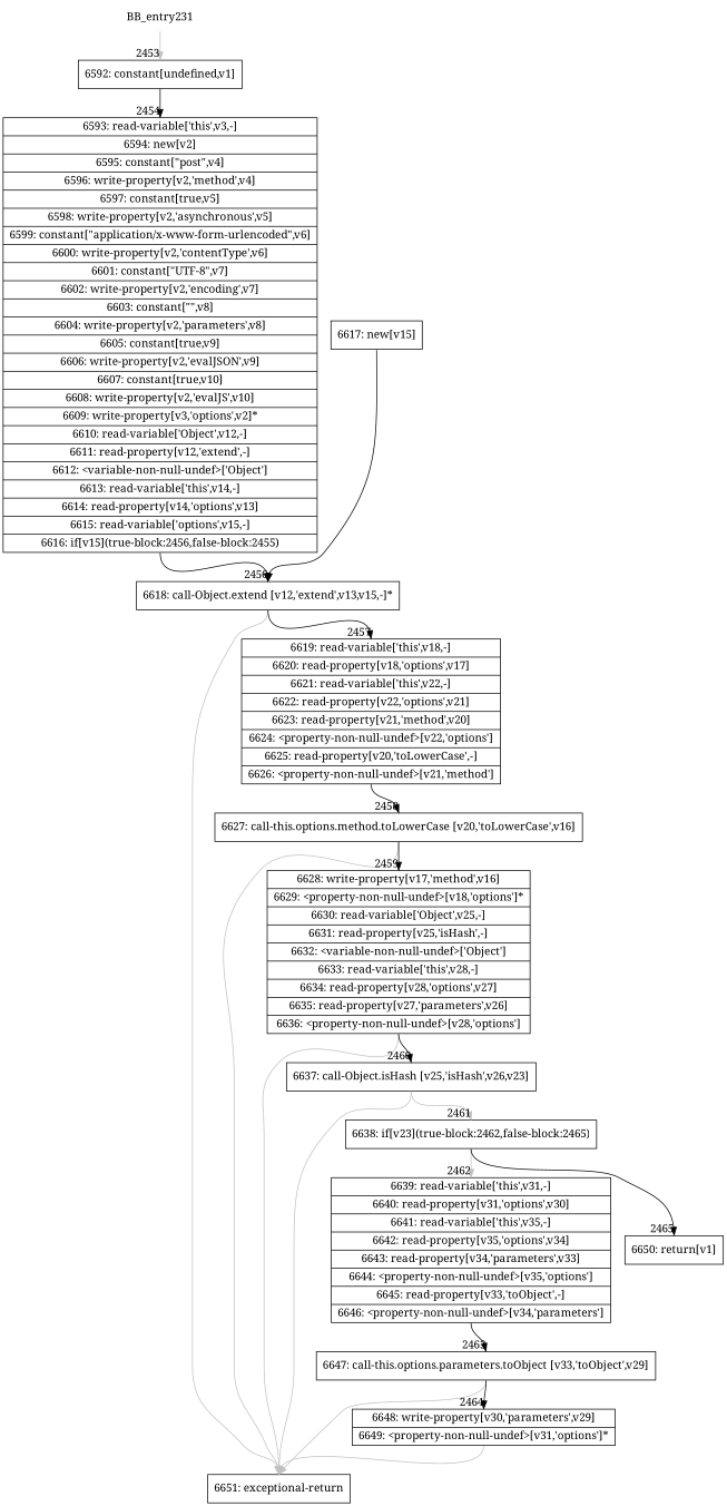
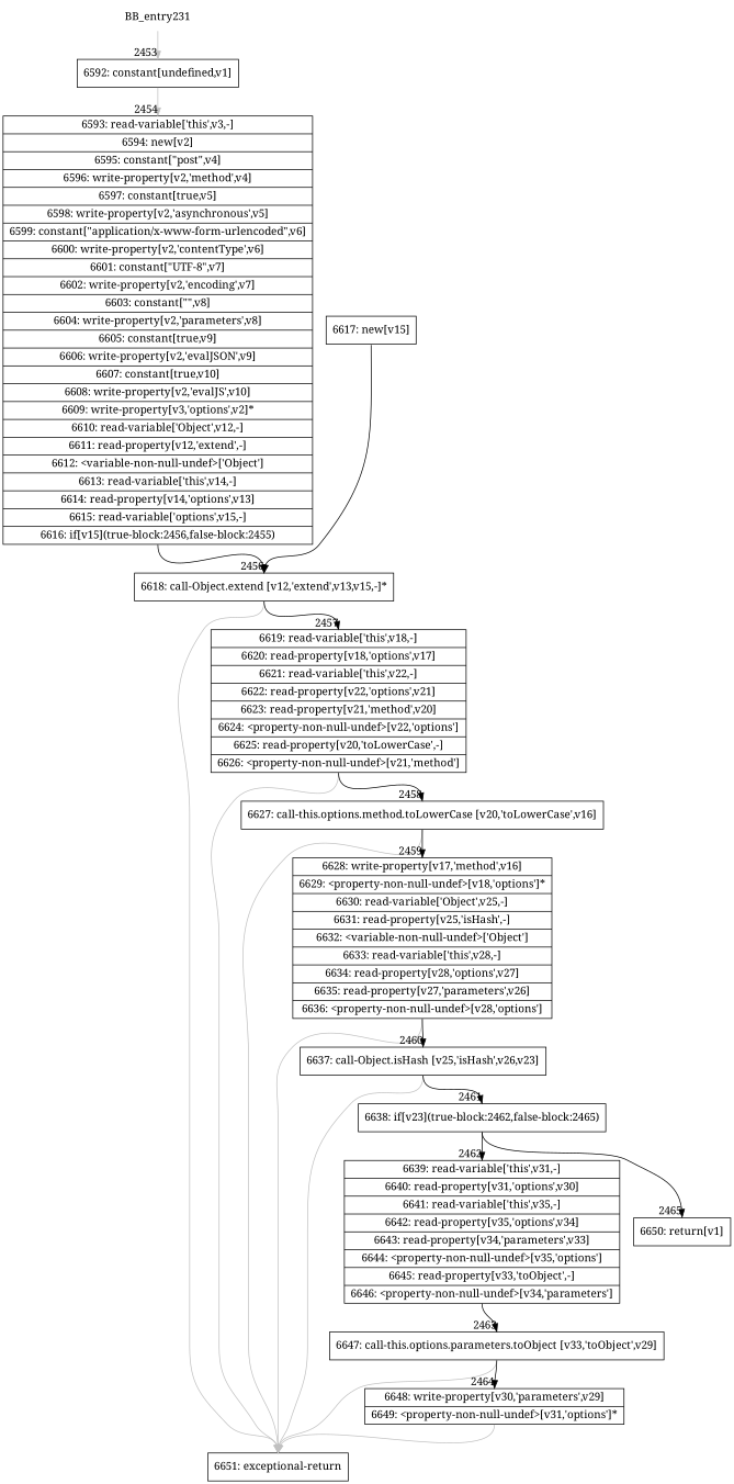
  digraph {
    fontname="Noto Serif"
    rankdir=TD
    node [fontname="Noto Serif" shape=record]
    edge [fontname="Noto Serif" headport=n tailport=s]
    BB_entry231 [shape=none]
    n2 [label="{6592: constant[undefined,v1]}"]
    n3 [label="{6593: read-variable['this',v3,-]|6594: new[v2]|6595: constant[\"post\",v4]|6596: write-property[v2,'method',v4]|6597: constant[true,v5]|6598: write-property[v2,'asynchronous',v5]|6599: constant[\"application/x-www-form-urlencoded\",v6]|6600: write-property[v2,'contentType',v6]|6601: constant[\"UTF-8\",v7]|6602: write-property[v2,'encoding',v7]|6603: constant[\"\",v8]|6604: write-property[v2,'parameters',v8]|6605: constant[true,v9]|6606: write-property[v2,'evalJSON',v9]|6607: constant[true,v10]|6608: write-property[v2,'evalJS',v10]|6609: write-property[v3,'options',v2]*|6610: read-variable['Object',v12,-]|6611: read-property[v12,'extend',-]|6612: \<variable-non-null-undef\>['Object']|6613: read-variable['this',v14,-]|6614: read-property[v14,'options',v13]|6615: read-variable['options',v15,-]|6616: if[v15](true-block:2456,false-block:2455)}"]
    n4 [label="{6618: call-Object.extend [v12,'extend',v13,v15,-]*}"]
    n5 [label="{6651: exceptional-return}"]
    n6 [label="{6619: read-variable['this',v18,-]|6620: read-property[v18,'options',v17]|6621: read-variable['this',v22,-]|6622: read-property[v22,'options',v21]|6623: read-property[v21,'method',v20]|6624: \<property-non-null-undef\>[v22,'options']|6625: read-property[v20,'toLowerCase',-]|6626: \<property-non-null-undef\>[v21,'method']}"]
    n7 [label="{6617: new[v15]}"]
    n8 [label="{6627: call-this.options.method.toLowerCase [v20,'toLowerCase',v16]}"]
    n9 [label="{6628: write-property[v17,'method',v16]|6629: \<property-non-null-undef\>[v18,'options']*|6630: read-variable['Object',v25,-]|6631: read-property[v25,'isHash',-]|6632: \<variable-non-null-undef\>['Object']|6633: read-variable['this',v28,-]|6634: read-property[v28,'options',v27]|6635: read-property[v27,'parameters',v26]|6636: \<property-non-null-undef\>[v28,'options']}"]
    n10 [label="{6637: call-Object.isHash [v25,'isHash',v26,v23]}"]
    n11 [label="{6638: if[v23](true-block:2462,false-block:2465)}"]
    n12 [label="{6639: read-variable['this',v31,-]|6640: read-property[v31,'options',v30]|6641: read-variable['this',v35,-]|6642: read-property[v35,'options',v34]|6643: read-property[v34,'parameters',v33]|6644: \<property-non-null-undef\>[v35,'options']|6645: read-property[v33,'toObject',-]|6646: \<property-non-null-undef\>[v34,'parameters']}"]
    n13 [label="{6650: return[v1]}"]
    n14 [label="{6647: call-this.options.parameters.toObject [v33,'toObject',v29]}"]
    n15 [label="{6648: write-property[v30,'parameters',v29]|6649: \<property-non-null-undef\>[v31,'options']*}"]
    BB_entry231 -> n2 [color=gray headlabel="    2453"]
-   n2 -> n3 [headlabel="      2454"]
+   n2 -> n3 [headlabel="      2454" color=gray]
    n3 -> n4 [headlabel="      2456"]
    n4 -> n5 [color=gray]
    n4 -> n6 [headlabel="      2457"]
+   n6 -> n5 [color=gray]
    n6 -> n8 [headlabel="      2458"]
    n7 -> n4
    n8 -> n5 [color=gray]
    n8 -> n9 [headlabel="      2459"]
    n9 -> n5 [color=gray]
    n9 -> n10 [headlabel="      2460"]
    n10 -> n5 [color=gray]
-   n10 -> n11 [headlabel="      2461" color=gray]
-   n11 -> n12 [headlabel="      2462" color=gray]
+   n10 -> n11 [headlabel="      2461"]
+   n11 -> n12 [headlabel="      2462"]
    n11 -> n13 [headlabel="      2465"]
    n12 -> n14 [headlabel="      2463"]
    n14 -> n5 [color=gray]
    n14 -> n15 [headlabel="      2464"]
    n15 -> n5 [color=gray]
  }
